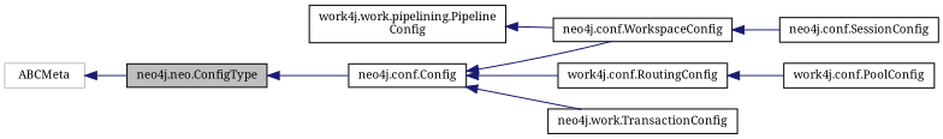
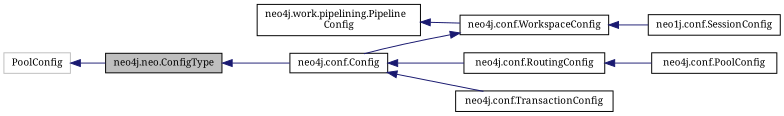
  digraph {
    fontname="Noto Serif"
    rankdir=LR
    node [color=black fillcolor=white fontname="Noto Serif" fontsize=10 shape=record style=filled]
    edge [color=midnightblue dir=back fontname="Noto Serif" fontsize=10 labelfontname=Helvetica labelfontsize=10 style=solid]
    n1 [fillcolor=grey75 fontcolor=black height=0.2 label="neo4j.neo.ConfigType" width=0.4]
    n2 [height=0.2 label="neo4j.conf.Config" width=0.4]
-   n3 [height=0.2 label="work4j.conf.RoutingConfig" width=0.4]
-   n4 [height=0.2 label="neo4j.work.TransactionConfig" width=0.4]
+   n3 [height=0.2 label="neo4j.conf.RoutingConfig" width=0.4]
+   n4 [height=0.2 label="neo4j.conf.TransactionConfig" width=0.4]
    n5 [height=0.2 label="neo4j.conf.WorkspaceConfig" width=0.4]
-   n6 [color=grey75 height=0.2 label=ABCMeta width=0.4]
-   n7 [height=0.2 label="work4j.conf.PoolConfig" width=0.4]
-   n8 [height=0.2 label="neo4j.conf.SessionConfig" width=0.4]
-   n9 [height=0.2 label="work4j.work.pipelining.Pipeline\lConfig" width=0.4]
+   n6 [color=grey75 height=0.2 label=PoolConfig width=0.4]
+   n7 [height=0.2 label="neo4j.conf.PoolConfig" width=0.4]
+   n8 [height=0.2 label="neo1j.conf.SessionConfig" width=0.4]
+   n9 [height=0.2 label="neo4j.work.pipelining.Pipeline\lConfig" width=0.4]
    n1 -> n2
    n2 -> n3
    n2 -> n4
-   n2 -> n5
+   n5 -> n2
    n3 -> n7
    n5 -> n8
    n6 -> n1
    n9 -> n5
  }
